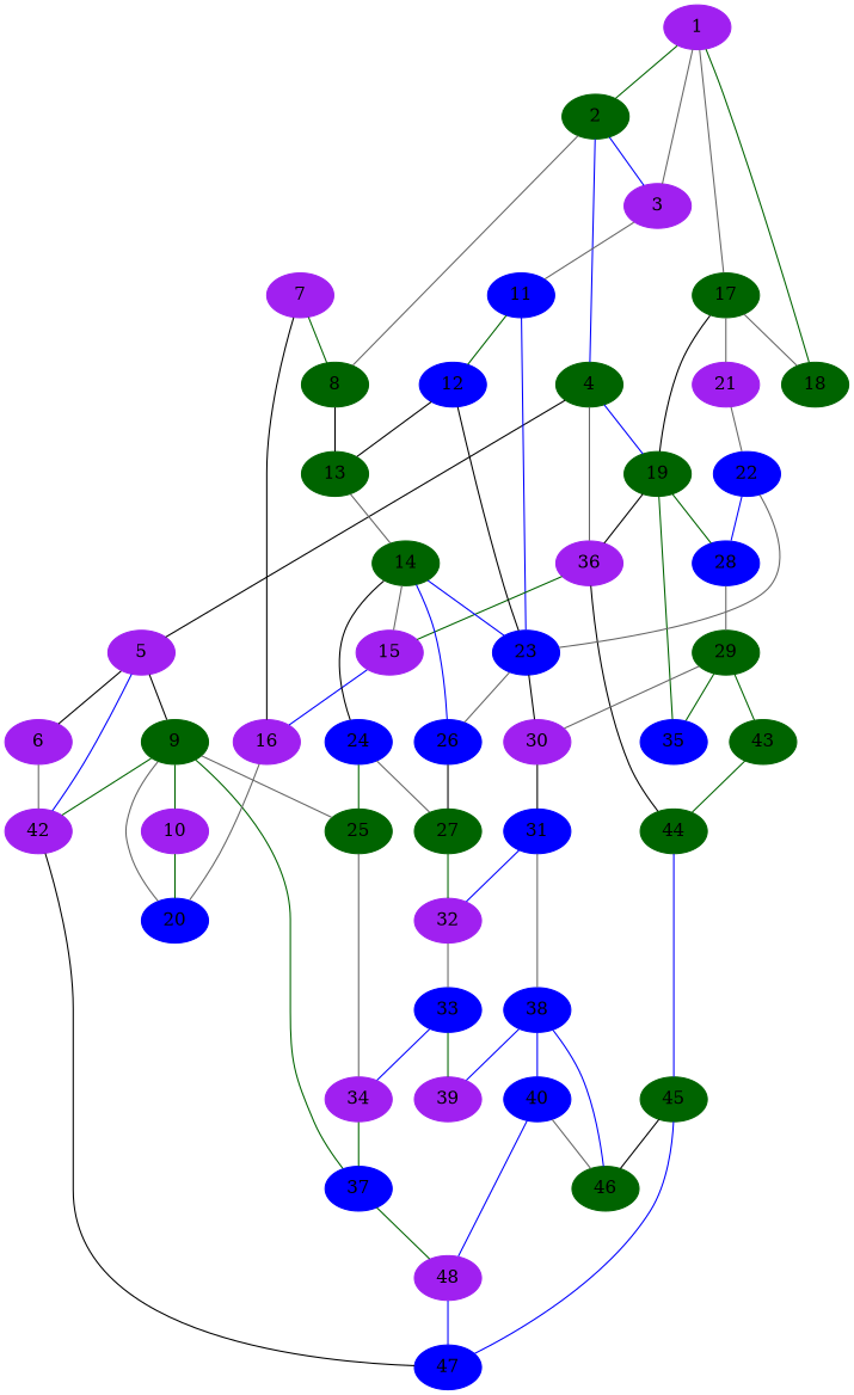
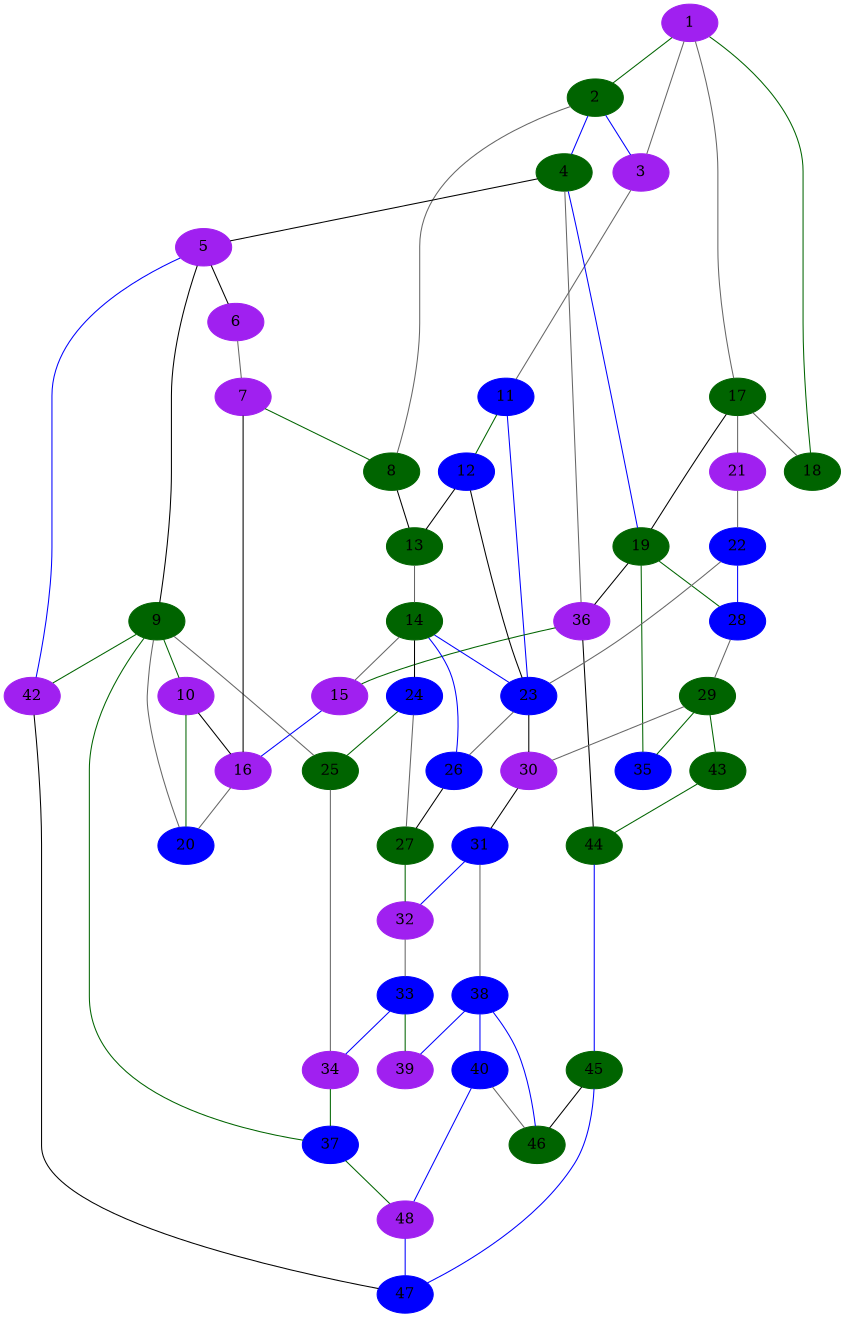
  graph {
    node [color=darkgreen style=filled]
    edge [color=gray40 weight=1.0]
    2
    1 [color=purple]
    3 [color=purple]
    17
    18
    4
    8
    11 [color=blue]
    19
    21 [color=purple]
    5 [color=purple]
    36 [color=purple]
    13
    12 [color=blue]
    23 [color=blue]
    6 [color=purple]
    9
    42 [color=purple]
    28 [color=blue]
    35 [color=blue]
    15 [color=purple]
    44
    7 [color=purple]
    10 [color=purple]
    20 [color=blue]
    25
    37 [color=blue]
    47 [color=blue]
    16 [color=purple]
    14
    34 [color=purple]
    n32 [color=purple label=48]
    26 [color=blue]
    30 [color=purple]
    24 [color=blue]
    27
    22 [color=blue]
    29
    31 [color=blue]
    32 [color=purple]
    33 [color=blue]
    43
    38 [color=blue]
    39 [color=purple]
    40 [color=blue]
    46
    45
    2 -- 3 [color=blue]
    2 -- 4 [color=blue]
    2 -- 8
    1 -- 2 [color=darkgreen]
    1 -- 3
    1 -- 17
    1 -- 18 [color=darkgreen]
    3 -- 11
    17 -- 18 [weight=2.0]
    17 -- 19 [color=black]
    17 -- 21 [weight=2.0]
    4 -- 19 [color=blue]
    4 -- 5 [color=black]
    4 -- 36
    8 -- 13 [color=black]
    11 -- 12 [color=darkgreen]
    11 -- 23 [color=blue]
    19 -- 36 [color=black]
    19 -- 28 [color=darkgreen]
    19 -- 35 [color=darkgreen weight=2.0]
    21 -- 22
    5 -- 6 [color=black]
    5 -- 9 [color=black]
    5 -- 42 [color=blue]
    36 -- 15 [color=darkgreen]
    36 -- 44 [color=black]
    13 -- 14
    12 -- 13 [color=black]
    12 -- 23 [color=black]
    23 -- 26
    23 -- 30 [color=black]
-   6 -- 42
+   6 -- 7
    9 -- 42 [color=darkgreen]
    9 -- 10 [color=darkgreen]
    9 -- 20
    9 -- 25
    9 -- 37 [color=darkgreen]
    42 -- 47 [color=black]
    28 -- 29
    15 -- 16 [color=blue]
    44 -- 45 [color=blue]
    7 -- 8 [color=darkgreen]
    7 -- 16 [color=black]
    10 -- 20 [color=darkgreen]
+   10 -- 16 [color=black]
    25 -- 34
    37 -- n32 [color=darkgreen]
    16 -- 20
    14 -- 23 [color=blue]
    14 -- 15 [weight=2.0]
    14 -- 26 [color=blue]
    14 -- 24 [color=black]
    34 -- 37 [color=darkgreen]
    n32 -- 47 [color=blue]
    26 -- 27 [color=black]
    30 -- 31 [color=black weight=2.0]
    24 -- 25 [color=darkgreen]
    24 -- 27
    27 -- 32 [color=darkgreen]
    22 -- 23
    22 -- 28 [color=blue]
    29 -- 35 [color=darkgreen]
    29 -- 30 [weight=2.0]
    29 -- 43 [color=darkgreen weight=2.0]
    31 -- 32 [color=blue]
    31 -- 38 [weight=2.0]
    32 -- 33
    33 -- 34 [color=blue]
    33 -- 39 [color=darkgreen]
    43 -- 44 [color=darkgreen]
    38 -- 39 [color=blue weight=2.0]
    38 -- 40 [color=blue]
    38 -- 46 [color=blue]
    40 -- n32 [color=blue]
    40 -- 46
    45 -- 47 [color=blue]
    45 -- 46 [color=black]
  }
